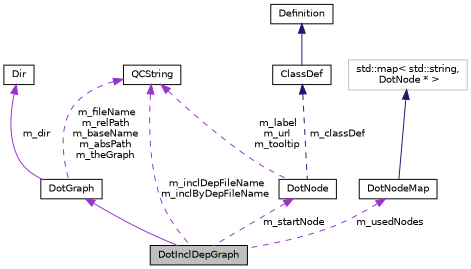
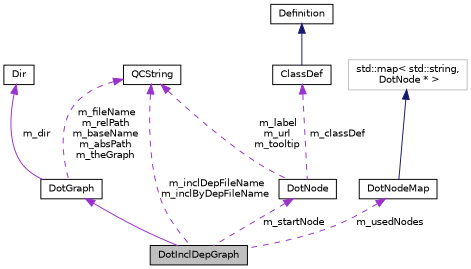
  digraph {
    node [color=black fillcolor=white fontname=Helvetica fontsize=10 shape=record style=filled]
    edge [color=darkorchid3 dir=back fontname=Helvetica fontsize=10 labelfontname=Helvetica labelfontsize=10 style=dashed]
    n1 [fillcolor=grey75 fontcolor=black height=0.2 label=DotInclDepGraph width=0.4]
    n2 [height=0.2 label=DotGraph width=0.4]
    n3 [height=0.2 label=QCString width=0.4]
    n4 [height=0.2 label=DotNode width=0.4]
    n5 [height=0.2 label=Dir width=0.4]
    n6 [height=0.2 label=ClassDef width=0.4]
    n7 [height=0.2 label=Definition width=0.4]
    n8 [height=0.2 label=DotNodeMap width=0.4]
    n9 [color=grey75 height=0.2 label="std::map\< std::string,\l DotNode * \>" width=0.4]
    n2 -> n1 [style=solid]
    n3 -> n1 [label=" m_inclDepFileName\nm_inclByDepFileName"]
    n3 -> n2 [label=" m_fileName\nm_relPath\nm_baseName\nm_absPath\nm_theGraph"]
    n3 -> n4 [label=" m_label\nm_url\nm_tooltip"]
    n4 -> n1 [label=" m_startNode"]
    n5 -> n2 [label=" m_dir" style=solid]
-   n6 -> n4 [color=midnightblue label=" m_classDef"]
+   n6 -> n4 [label=" m_classDef"]
    n7 -> n6 [color=midnightblue style=solid]
    n8 -> n1 [label=" m_usedNodes"]
    n9 -> n8 [color=midnightblue style=solid]
  }
